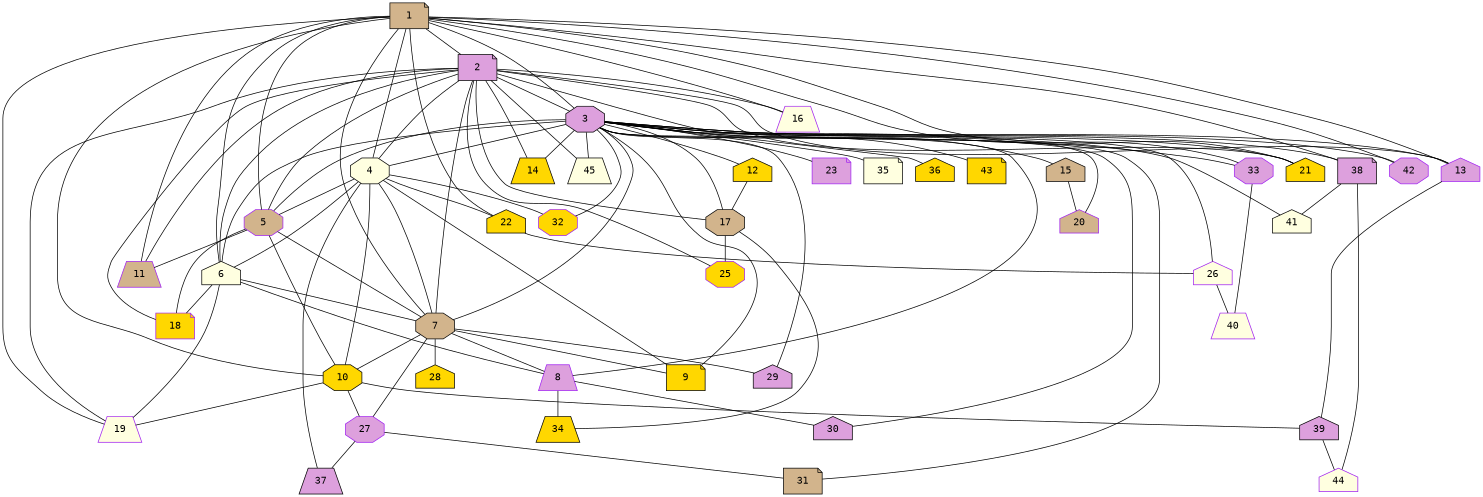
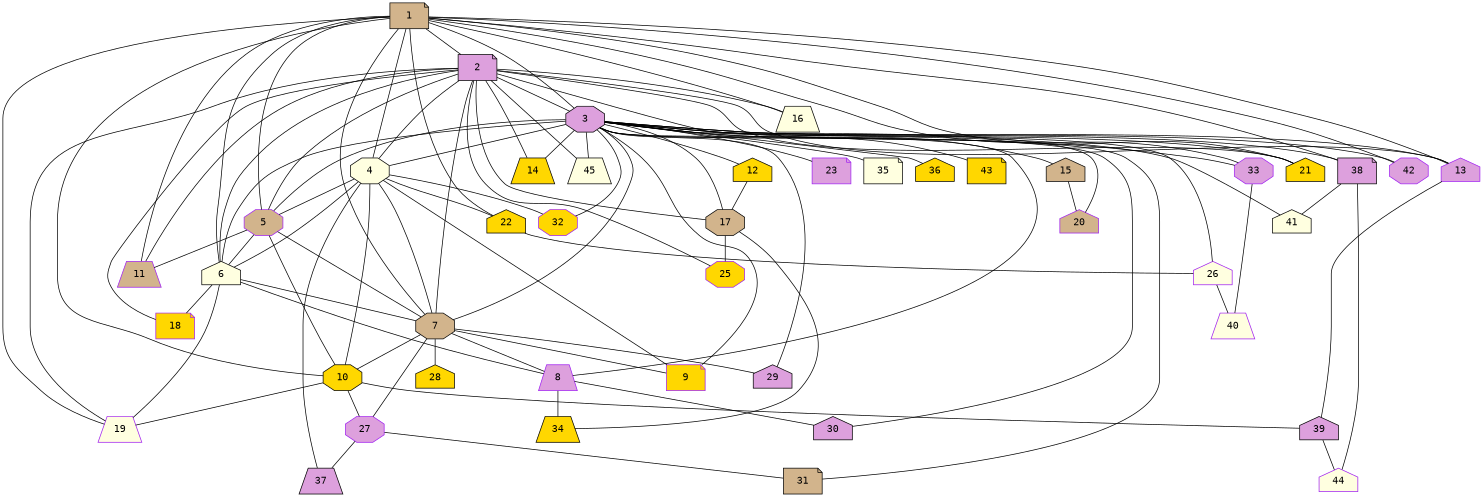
  graph {
    fontname="DejaVu Sans Mono"
    node [color=black fillcolor=plum fontname="DejaVu Sans Mono" shape=house style=filled]
    edge [fontname="DejaVu Sans Mono" weight=1.0]
    1 [fillcolor=tan shape=note]
    2 [shape=note]
    3 [shape=octagon]
    4 [fillcolor=lightyellow shape=octagon]
    5 [color=purple fillcolor=tan shape=octagon]
    6 [fillcolor=lightyellow]
    7 [fillcolor=tan shape=octagon]
    10 [fillcolor=gold shape=octagon]
    11 [color=purple fillcolor=tan shape=trapezium]
    13 [color=purple]
-   16 [color=purple fillcolor=lightyellow shape=trapezium]
+   16 [fillcolor=lightyellow shape=trapezium]
    19 [color=purple fillcolor=lightyellow shape=trapezium]
    21 [fillcolor=gold]
    22 [fillcolor=gold]
    33 [color=purple shape=octagon]
    38 [shape=note]
    42 [color=purple shape=octagon]
    14 [fillcolor=gold shape=trapezium]
    17 [fillcolor=tan shape=octagon]
    18 [color=purple fillcolor=gold shape=note]
    25 [color=purple fillcolor=gold shape=octagon]
    26 [color=purple fillcolor=lightyellow]
    45 [fillcolor=lightyellow shape=trapezium]
    8 [color=purple shape=trapezium]
-   9 [fillcolor=gold shape=note]
+   9 [color=purple fillcolor=gold shape=note]
    12 [fillcolor=gold]
    15 [fillcolor=tan]
    20 [color=purple fillcolor=tan]
    23 [color=purple shape=note]
    29
    30
    31 [fillcolor=tan shape=note]
    32 [color=purple fillcolor=gold shape=octagon]
    35 [fillcolor=lightyellow shape=note]
    36 [fillcolor=gold]
    41 [fillcolor=lightyellow]
    43 [fillcolor=gold shape=note]
    37 [shape=trapezium]
    27 [color=purple shape=octagon]
    28 [fillcolor=gold]
    39
    40 [color=purple fillcolor=lightyellow shape=trapezium]
    44 [color=purple fillcolor=lightyellow]
    34 [fillcolor=gold shape=trapezium]
    1 -- 2 [weight=4.0]
    1 -- 3 [weight=4.0]
    1 -- 4 [weight=3.0]
    1 -- 5 [weight=3.0]
    1 -- 6 [weight=2.0]
    1 -- 7 [weight=2.0]
    1 -- 10
    1 -- 11 [weight=2.0]
    1 -- 13
    1 -- 16
    1 -- 19
    1 -- 21
    1 -- 22
    1 -- 33
    1 -- 38
    1 -- 42
    2 -- 3 [weight=9.0]
    2 -- 4 [weight=2.0]
    2 -- 5 [weight=2.0]
    2 -- 6 [weight=3.0]
    2 -- 7 [weight=2.0]
    2 -- 11 [weight=2.0]
    2 -- 13 [weight=3.0]
    2 -- 16 [weight=2.0]
    2 -- 19
    2 -- 21
    2 -- 14
    2 -- 17
    2 -- 18 [weight=2.0]
    2 -- 25
    2 -- 26
    2 -- 45
    3 -- 4 [weight=2.0]
    3 -- 5 [weight=15.0]
    3 -- 6 [weight=3.0]
    3 -- 7 [weight=3.0]
    3 -- 13
    3 -- 21
    3 -- 33
    3 -- 38
    3 -- 42
    3 -- 14
    3 -- 17
    3 -- 45
    3 -- 8 [weight=3.0]
    3 -- 9
    3 -- 12 [weight=3.0]
    3 -- 15
    3 -- 20
    3 -- 23 [weight=2.0]
    3 -- 29
    3 -- 30
    3 -- 31
    3 -- 32
    3 -- 35
    3 -- 36
    3 -- 41
    3 -- 43
    4 -- 5
    4 -- 6
    4 -- 7 [weight=2.0]
    4 -- 10
    4 -- 22
    4 -- 9
    4 -- 32
    4 -- 37
-   5 -- 18
+   5 -- 6
    5 -- 7
    5 -- 10
    5 -- 11
    6 -- 7
    6 -- 19
    6 -- 18
    6 -- 8 [weight=4.0]
    7 -- 10
    7 -- 8
    7 -- 9
    7 -- 29
    7 -- 27
    7 -- 28
    10 -- 19
    10 -- 27
    10 -- 39
    13 -- 39
    22 -- 26
    33 -- 40
    38 -- 41
    38 -- 44
    17 -- 25
    17 -- 34
    26 -- 40
    8 -- 30
    8 -- 34 [weight=2.0]
    12 -- 17
    15 -- 20
    27 -- 31
    27 -- 37
    39 -- 44
  }
